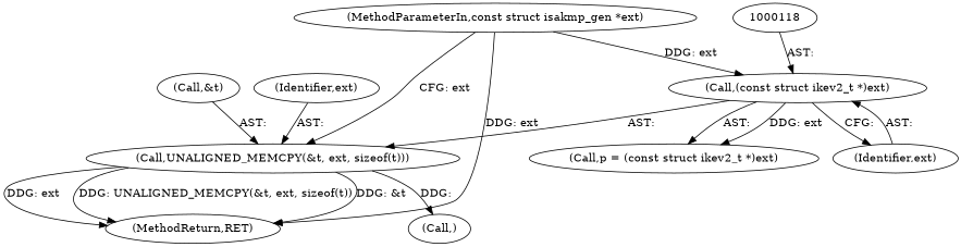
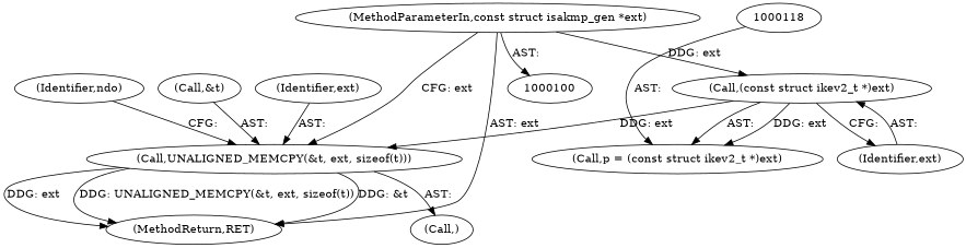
  digraph {
    n1 [label="(Call,UNALIGNED_MEMCPY(&t, ext, sizeof(t)))"]
    n2 [label="(Call,)"]
    n3 [label="(MethodReturn,RET)"]
    n4 [label="(Call,(const struct ikev2_t *)ext)"]
    n5 [label="(Call,p = (const struct ikev2_t *)ext)"]
    n6 [label="(Identifier,ext)"]
    n7 [label="(MethodParameterIn,const struct isakmp_gen *ext)"]
+   1000100
    n9 [label="(Call,&t)"]
    n10 [label="(Identifier,ext)"]
+   n11 [label="(Identifier,ndo)"]
    1000118
-   n1 -> n2 [label="DDG: "]
+   n1 -> n2 [label="AST: "]
    n1 -> n3 [label="DDG: ext"]
    n1 -> n3 [label="DDG: UNALIGNED_MEMCPY(&t, ext, sizeof(t))"]
    n1 -> n3 [label="DDG: &t"]
-   n4 -> n1 [label="AST: "]
+   n4 -> n1 [label="DDG: ext"]
    n4 -> n5 [label="AST: "]
    n4 -> n5 [label="DDG: ext"]
    n4 -> n6 [label="CFG: "]
    n6 -> n4 [label="AST: "]
    n7 -> n1 [label="CFG: ext"]
-   n7 -> n3 [label="DDG: ext"]
+   n7 -> n3 [label="AST: ext"]
    n7 -> n4 [label="DDG: ext"]
+   n7 -> 1000100 [label="AST: "]
    n9 -> n1 [label="AST: "]
    n10 -> n1 [label="AST: "]
-   1000118 -> n4 [label="AST: "]
+   n11 -> n1 [label="CFG: "]
+   1000118 -> n5 [label="AST: "]
  }
